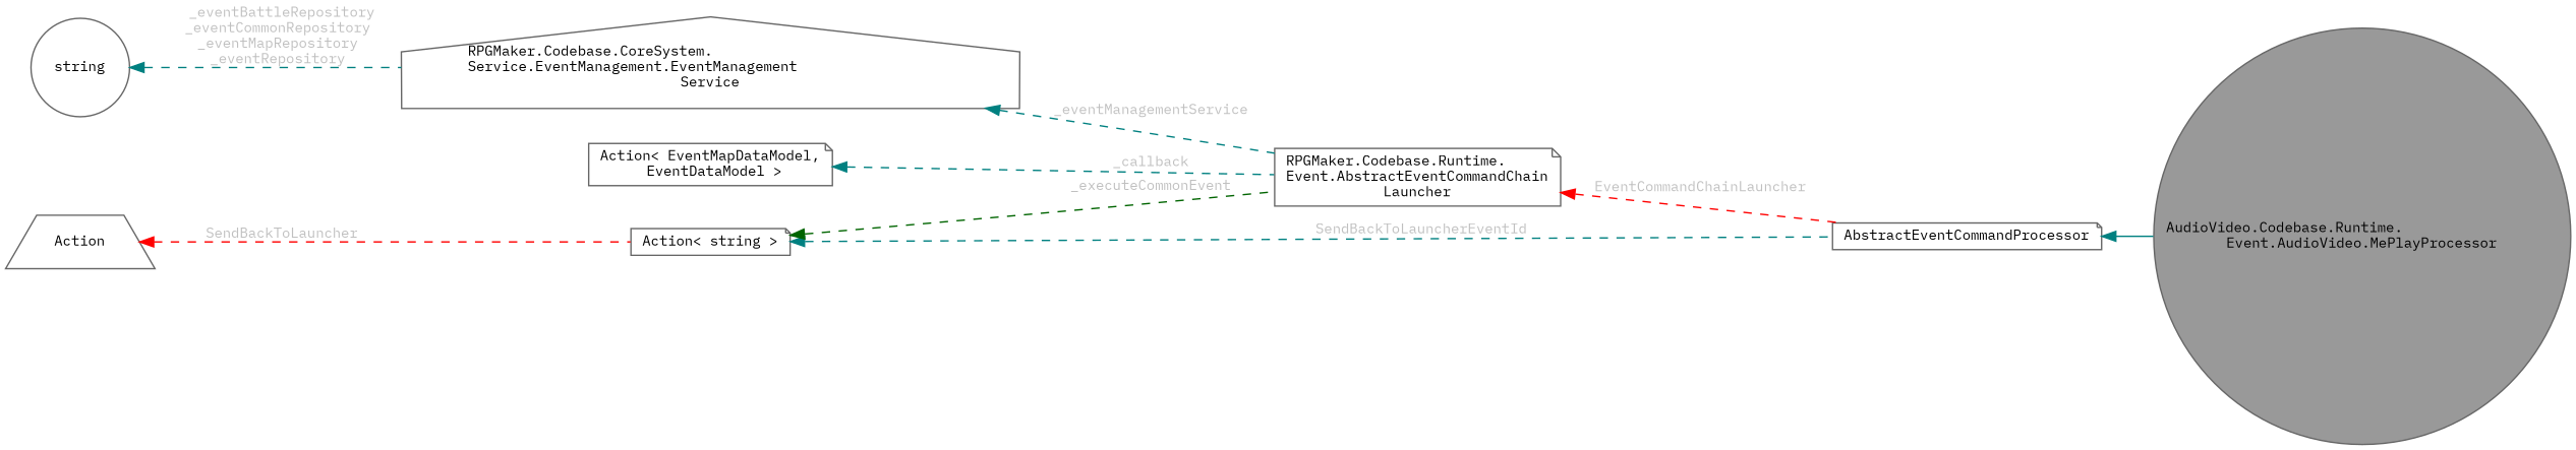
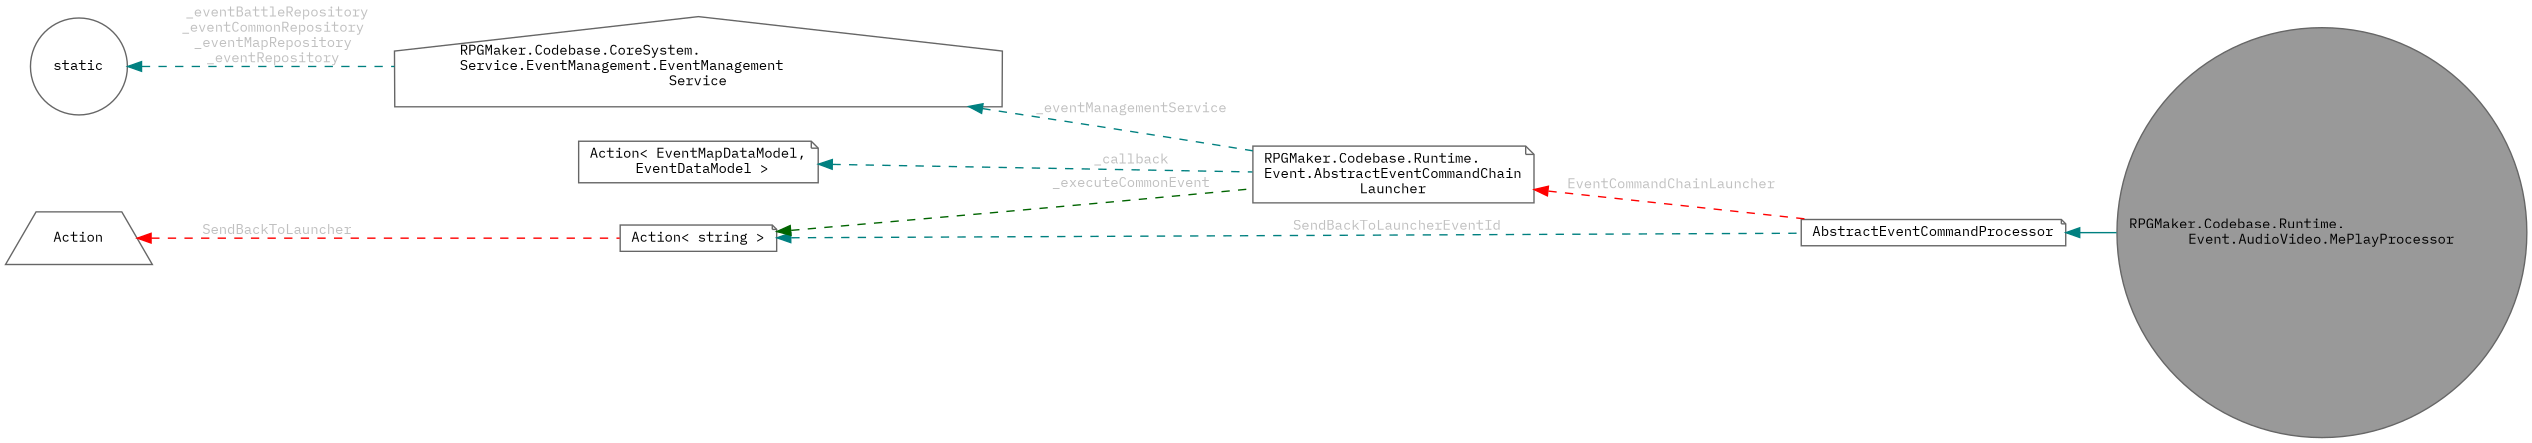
  digraph {
    fontname="IBM Plex Mono"
    rankdir=LR
    node [color=gray40 fillcolor=white fontname="IBM Plex Mono" fontsize=10 shape=note style=filled]
    edge [color=teal dir=back fontname="IBM Plex Mono" fontsize=10 labelfontname=Helvetica labelfontsize=10 style=dashed fontcolor=grey]
-   n1 [fillcolor=grey60 fontcolor=black height=0.2 label="AudioVideo.Codebase.Runtime.\lEvent.AudioVideo.MePlayProcessor" shape=circle width=0.4]
+   n1 [fillcolor=grey60 fontcolor=black height=0.2 label="RPGMaker.Codebase.Runtime.\lEvent.AudioVideo.MePlayProcessor" shape=circle width=0.4]
    n2 [height=0.2 label=AbstractEventCommandProcessor width=0.4]
    n3 [height=0.2 label="RPGMaker.Codebase.Runtime.\lEvent.AbstractEventCommandChain\lLauncher" width=0.4]
    n4 [height=0.2 label="Action\< EventMapDataModel,\l EventDataModel \>" width=0.4]
    n5 [height=0.2 label="Action\< string \>" width=0.4]
    n6 [height=0.2 label="RPGMaker.Codebase.CoreSystem.\lService.EventManagement.EventManagement\lService" shape=house width=0.4]
-   n7 [height=0.2 label=string shape=circle width=0.4]
+   n7 [height=0.2 label=static shape=circle width=0.4]
    n8 [height=0.2 label=Action shape=trapezium width=0.4]
    n2 -> n1 [style=solid fontcolor=""]
    n3 -> n2 [color=red label=" EventCommandChainLauncher"]
    n4 -> n3 [label=" _callback"]
    n5 -> n2 [label=" SendBackToLauncherEventId"]
    n5 -> n3 [color=darkgreen label=" _executeCommonEvent"]
    n6 -> n3 [label=" _eventManagementService"]
    n7 -> n6 [label=" _eventBattleRepository\n_eventCommonRepository\n_eventMapRepository\n_eventRepository"]
    n8 -> n5 [color=red label=" SendBackToLauncher"]
  }
